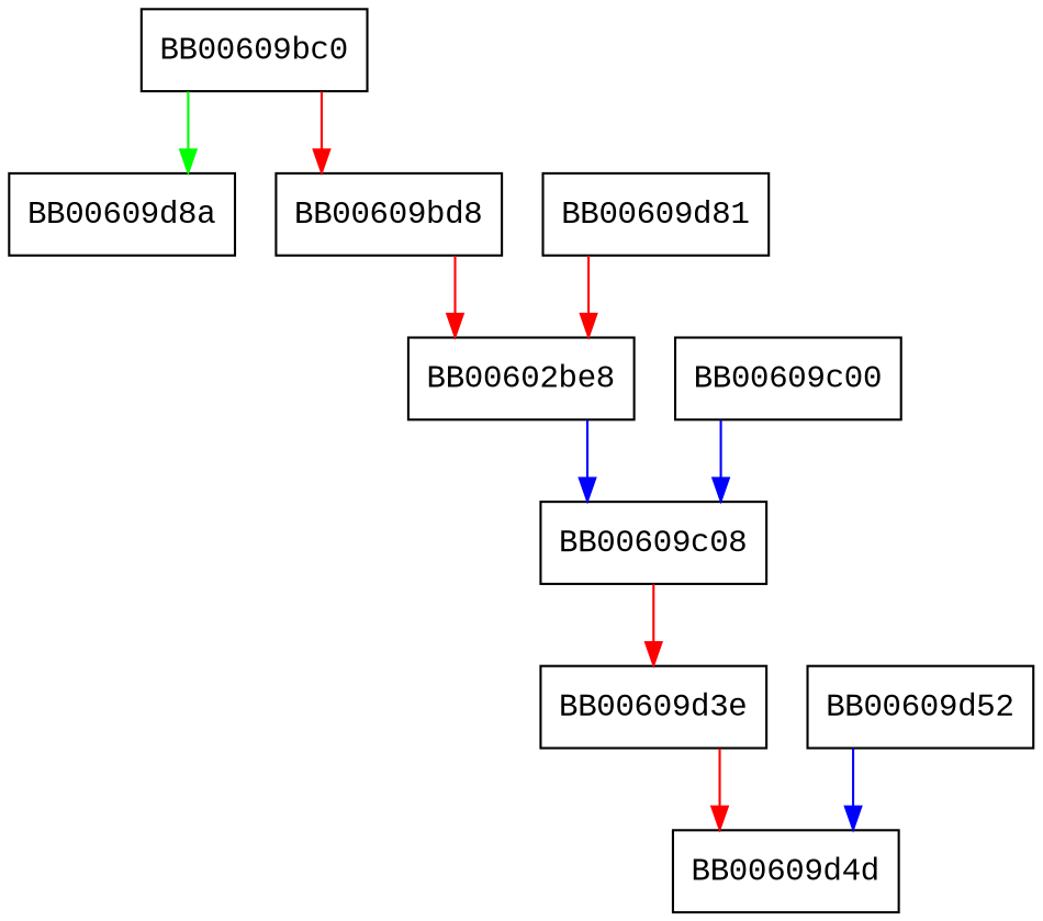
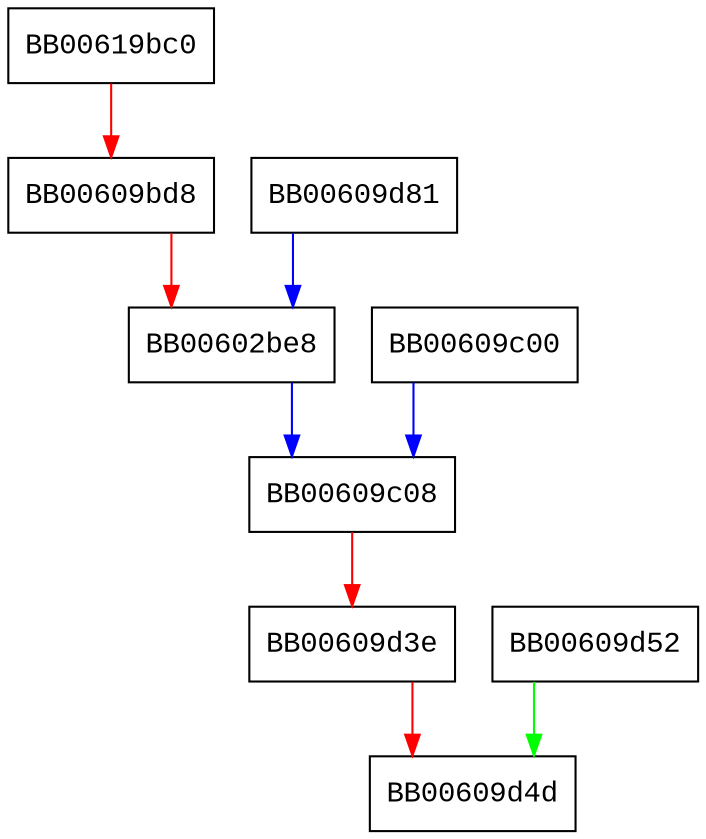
  digraph {
    fontname="Liberation Mono"
    splines=ortho
    node [fontname="Liberation Mono" shape=box]
    edge [color=red fontname="Liberation Mono"]
-   BB00609bc0
-   BB00609d8a
+   BB00609bc0 [label=BB00619bc0]
    BB00609bd8
    n4 [label=BB00602be8]
    BB00609d52
    BB00609d4d
    BB00609c08
    BB00609d81
    BB00609d3e
    BB00609c00
-   BB00609bc0 -> BB00609d8a [color=green]
    BB00609bc0 -> BB00609bd8
    BB00609bd8 -> n4
    n4 -> BB00609c08 [color=blue]
-   BB00609d52 -> BB00609d4d [color=blue]
+   BB00609d52 -> BB00609d4d [color=green]
    BB00609c08 -> BB00609d3e
-   BB00609d81 -> n4
+   BB00609d81 -> n4 [color=blue]
    BB00609d3e -> BB00609d4d
    BB00609c00 -> BB00609c08 [color=blue]
  }
